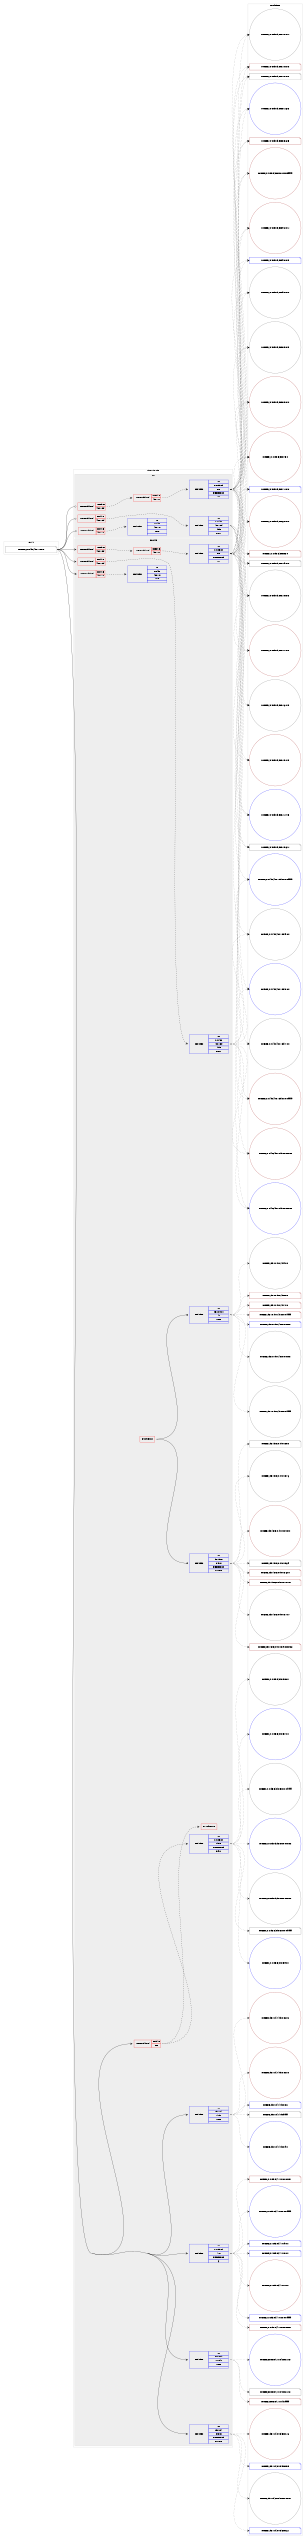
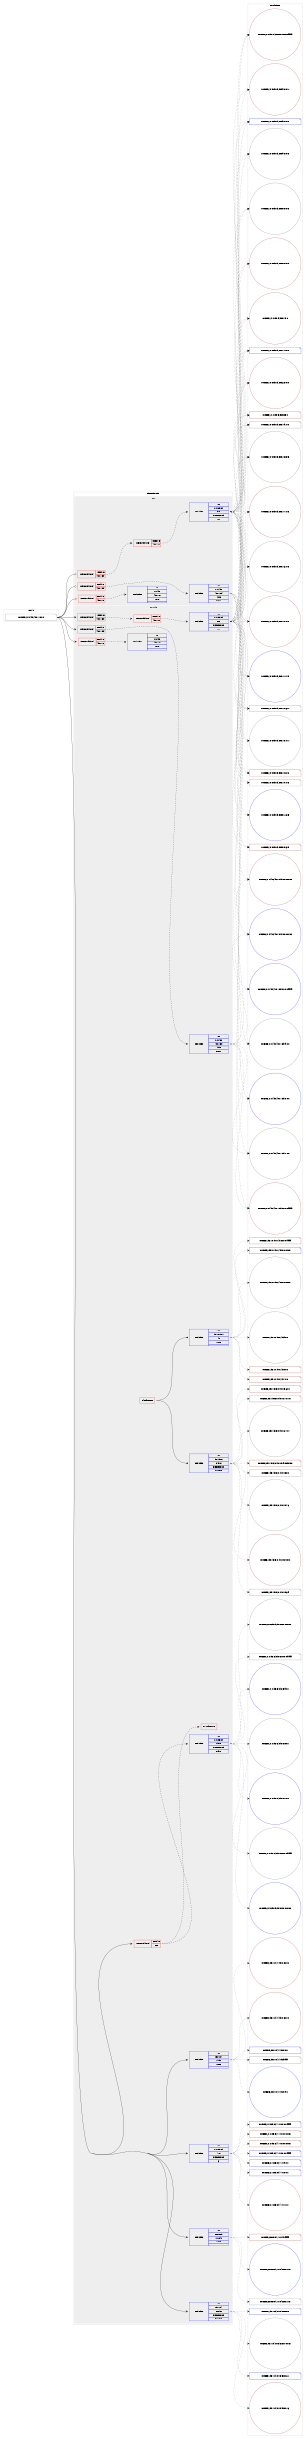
  digraph {
    compound=true
    concentrate=true
    fontname=Helvetica
    fontsize=10
    newrank=true
    rankdir=LR
    ranksep=1.5
    node [color=blue fontname=Helvetica fontsize=10 shape=circle]
    edge [arrowhead=vee headport=w style=dotted tailport=e weight=100]
    n1 [color=gray40 label="portage://sys-libs/libcxx-8.0.1" shape=note width=4]
    n2 [label=<<TABLE BORDER="0" CELLBORDER="1" CELLSPACING="0" CELLPADDING="4" WIDTH="220"><TR><TD ROWSPAN="6" CELLPADDING="30">pack_dep</TD></TR><TR><TD WIDTH="110">no</TD></TR><TR><TD>sys-devel</TD></TR><TR><TD>gcc</TD></TR><TR><TD>greaterequal</TD></TR><TR><TD>4.7</TD></TR></TABLE>> shape=none]
    n3 [color=red label=<<TABLE BORDER="0" CELLBORDER="1" CELLSPACING="0" CELLPADDING="4"><TR><TD ROWSPAN="3" CELLPADDING="10">use_conditional</TD></TR><TR><TD>negative</TD></TR><TR><TD>libcxxrt</TD></TR></TABLE>> shape=none]
    n4 [color=red label=<<TABLE BORDER="0" CELLBORDER="1" CELLSPACING="0" CELLPADDING="4"><TR><TD ROWSPAN="3" CELLPADDING="10">use_conditional</TD></TR><TR><TD>negative</TD></TR><TR><TD>libcxxabi</TD></TR></TABLE>> shape=none]
    n5 [label=<<TABLE BORDER="0" CELLBORDER="1" CELLSPACING="0" CELLPADDING="4" WIDTH="220"><TR><TD ROWSPAN="6" CELLPADDING="30">pack_dep</TD></TR><TR><TD WIDTH="110">no</TD></TR><TR><TD>sys-libs</TD></TR><TR><TD>libcxxabi</TD></TR><TR><TD>tilde</TD></TR><TR><TD>8.0.1</TD></TR></TABLE>> shape=none]
    n6 [color=red label=<<TABLE BORDER="0" CELLBORDER="1" CELLSPACING="0" CELLPADDING="4"><TR><TD ROWSPAN="3" CELLPADDING="10">use_conditional</TD></TR><TR><TD>positive</TD></TR><TR><TD>libcxxabi</TD></TR></TABLE>> shape=none]
    n7 [label=<<TABLE BORDER="0" CELLBORDER="1" CELLSPACING="0" CELLPADDING="4" WIDTH="220"><TR><TD ROWSPAN="6" CELLPADDING="30">pack_dep</TD></TR><TR><TD WIDTH="110">no</TD></TR><TR><TD>sys-libs</TD></TR><TR><TD>libcxxrt</TD></TR><TR><TD>none</TD></TR><TR><TD></TD></TR></TABLE>> shape=none]
    n8 [color=red label=<<TABLE BORDER="0" CELLBORDER="1" CELLSPACING="0" CELLPADDING="4"><TR><TD ROWSPAN="3" CELLPADDING="10">use_conditional</TD></TR><TR><TD>positive</TD></TR><TR><TD>libcxxrt</TD></TR></TABLE>> shape=none]
    n9 [label=<<TABLE BORDER="0" CELLBORDER="1" CELLSPACING="0" CELLPADDING="4" WIDTH="220"><TR><TD ROWSPAN="6" CELLPADDING="30">pack_dep</TD></TR><TR><TD WIDTH="110">no</TD></TR><TR><TD>sys-devel</TD></TR><TR><TD>clang</TD></TR><TR><TD>greaterequal</TD></TR><TR><TD>3.9.0</TD></TR></TABLE>> shape=none]
    n10 [label=<<TABLE BORDER="0" CELLBORDER="1" CELLSPACING="0" CELLPADDING="4" WIDTH="220"><TR><TD ROWSPAN="6" CELLPADDING="30">pack_dep</TD></TR><TR><TD WIDTH="110">no</TD></TR><TR><TD>dev-lang</TD></TR><TR><TD>python</TD></TR><TR><TD>greaterequal</TD></TR><TR><TD>2.7.5-r2</TD></TR></TABLE>> shape=none]
    n11 [label=<<TABLE BORDER="0" CELLBORDER="1" CELLSPACING="0" CELLPADDING="4" WIDTH="220"><TR><TD ROWSPAN="6" CELLPADDING="30">pack_dep</TD></TR><TR><TD WIDTH="110">no</TD></TR><TR><TD>dev-python</TD></TR><TR><TD>lit</TD></TR><TR><TD>none</TD></TR><TR><TD></TD></TR></TABLE>> shape=none]
    n12 [color=red label=<<TABLE BORDER="0" CELLBORDER="1" CELLSPACING="0" CELLPADDING="4"><TR><TD CELLPADDING="10">all_of_group</TD></TR></TABLE>> shape=none]
    n13 [color=red label=<<TABLE BORDER="0" CELLBORDER="1" CELLSPACING="0" CELLPADDING="4"><TR><TD CELLPADDING="10">any_of_group</TD></TR></TABLE>> shape=none]
    n14 [color=red label=<<TABLE BORDER="0" CELLBORDER="1" CELLSPACING="0" CELLPADDING="4"><TR><TD ROWSPAN="3" CELLPADDING="10">use_conditional</TD></TR><TR><TD>positive</TD></TR><TR><TD>test</TD></TR></TABLE>> shape=none]
    n15 [label=<<TABLE BORDER="0" CELLBORDER="1" CELLSPACING="0" CELLPADDING="4" WIDTH="220"><TR><TD ROWSPAN="6" CELLPADDING="30">pack_dep</TD></TR><TR><TD WIDTH="110">no</TD></TR><TR><TD>app-arch</TD></TR><TR><TD>xz-utils</TD></TR><TR><TD>none</TD></TR><TR><TD></TD></TR></TABLE>> shape=none]
    n16 [label=<<TABLE BORDER="0" CELLBORDER="1" CELLSPACING="0" CELLPADDING="4" WIDTH="220"><TR><TD ROWSPAN="6" CELLPADDING="30">pack_dep</TD></TR><TR><TD WIDTH="110">no</TD></TR><TR><TD>dev-util</TD></TR><TR><TD>cmake</TD></TR><TR><TD>greaterequal</TD></TR><TR><TD>3.7.0-r1</TD></TR></TABLE>> shape=none]
    n17 [label=<<TABLE BORDER="0" CELLBORDER="1" CELLSPACING="0" CELLPADDING="4" WIDTH="220"><TR><TD ROWSPAN="6" CELLPADDING="30">pack_dep</TD></TR><TR><TD WIDTH="110">no</TD></TR><TR><TD>dev-util</TD></TR><TR><TD>ninja</TD></TR><TR><TD>none</TD></TR><TR><TD></TD></TR></TABLE>> shape=none]
    n18 [label=<<TABLE BORDER="0" CELLBORDER="1" CELLSPACING="0" CELLPADDING="4" WIDTH="220"><TR><TD ROWSPAN="6" CELLPADDING="30">pack_dep</TD></TR><TR><TD WIDTH="110">no</TD></TR><TR><TD>sys-devel</TD></TR><TR><TD>llvm</TD></TR><TR><TD>greaterequal</TD></TR><TR><TD>6</TD></TR></TABLE>> shape=none]
    n19 [label=<<TABLE BORDER="0" CELLBORDER="1" CELLSPACING="0" CELLPADDING="4" WIDTH="220"><TR><TD ROWSPAN="6" CELLPADDING="30">pack_dep</TD></TR><TR><TD WIDTH="110">no</TD></TR><TR><TD>sys-devel</TD></TR><TR><TD>gcc</TD></TR><TR><TD>greaterequal</TD></TR><TR><TD>4.7</TD></TR></TABLE>> shape=none]
    n20 [color=red label=<<TABLE BORDER="0" CELLBORDER="1" CELLSPACING="0" CELLPADDING="4"><TR><TD ROWSPAN="3" CELLPADDING="10">use_conditional</TD></TR><TR><TD>negative</TD></TR><TR><TD>libcxxrt</TD></TR></TABLE>> shape=none]
    n21 [color=red label=<<TABLE BORDER="0" CELLBORDER="1" CELLSPACING="0" CELLPADDING="4"><TR><TD ROWSPAN="3" CELLPADDING="10">use_conditional</TD></TR><TR><TD>negative</TD></TR><TR><TD>libcxxabi</TD></TR></TABLE>> shape=none]
    n22 [label=<<TABLE BORDER="0" CELLBORDER="1" CELLSPACING="0" CELLPADDING="4" WIDTH="220"><TR><TD ROWSPAN="6" CELLPADDING="30">pack_dep</TD></TR><TR><TD WIDTH="110">no</TD></TR><TR><TD>sys-libs</TD></TR><TR><TD>libcxxabi</TD></TR><TR><TD>tilde</TD></TR><TR><TD>8.0.1</TD></TR></TABLE>> shape=none]
    n23 [color=red label=<<TABLE BORDER="0" CELLBORDER="1" CELLSPACING="0" CELLPADDING="4"><TR><TD ROWSPAN="3" CELLPADDING="10">use_conditional</TD></TR><TR><TD>positive</TD></TR><TR><TD>libcxxabi</TD></TR></TABLE>> shape=none]
    n24 [label=<<TABLE BORDER="0" CELLBORDER="1" CELLSPACING="0" CELLPADDING="4" WIDTH="220"><TR><TD ROWSPAN="6" CELLPADDING="30">pack_dep</TD></TR><TR><TD WIDTH="110">no</TD></TR><TR><TD>sys-libs</TD></TR><TR><TD>libcxxrt</TD></TR><TR><TD>none</TD></TR><TR><TD></TD></TR></TABLE>> shape=none]
    n25 [color=red label=<<TABLE BORDER="0" CELLBORDER="1" CELLSPACING="0" CELLPADDING="4"><TR><TD ROWSPAN="3" CELLPADDING="10">use_conditional</TD></TR><TR><TD>positive</TD></TR><TR><TD>libcxxrt</TD></TR></TABLE>> shape=none]
    n26 [color=brown label="portage://sys-devel/gcc-9.2.0-r4" width=4]
    n27 [label="portage://sys-devel/gcc-9.2.0-r3" shape=note width=4]
    n28 [color=gray40 label="portage://sys-devel/gcc-9.2.0-r2" width=4]
    n29 [color=gray40 label="portage://sys-devel/gcc-8.3.0-r3" width=4]
    n30 [color=brown label="portage://sys-devel/gcc-8.3.0-r1" width=4]
    n31 [color=brown label="portage://sys-devel/gcc-7.5.0" width=4]
    n32 [label="portage://sys-devel/gcc-7.4.0-r2" shape=note width=4]
    n33 [color=brown label="portage://sys-devel/gcc-6.5.0-r1" width=4]
    n34 [color=brown label="portage://sys-devel/gcc-5.5.0" shape=note width=4]
    n35 [color=gray40 label="portage://sys-devel/gcc-4.9.4-r1" shape=note width=4]
    n36 [color=gray40 label="portage://sys-devel/gcc-4.8.5-r3" width=4]
    n37 [color=brown label="portage://sys-devel/gcc-4.7.4-r3" width=4]
    n38 [color=gray40 label="portage://sys-devel/gcc-4.6.4-r3" width=4]
    n39 [color=brown label="portage://sys-devel/gcc-4.5.4-r3" width=4]
    n40 [label="portage://sys-devel/gcc-4.4.7-r3" width=4]
    n41 [color=gray40 label="portage://sys-devel/gcc-4.3.6-r4" shape=note width=4]
    n42 [color=gray40 label="portage://sys-devel/gcc-4.2.4-r4" width=4]
    n43 [color=brown label="portage://sys-devel/gcc-4.1.2-r2" shape=note width=4]
    n44 [color=gray40 label="portage://sys-devel/gcc-4.0.4-r3" shape=note width=4]
    n45 [label="portage://sys-devel/gcc-3.4.6-r5" width=4]
    n46 [color=brown label="portage://sys-devel/gcc-3.3.6-r5" shape=note width=4]
    n47 [color=brown label="portage://sys-devel/gcc-10.0.1_pre9999" width=4]
    n48 [color=gray40 label="portage://sys-libs/libcxxabi-9.0.1" width=4]
    n49 [label="portage://sys-libs/libcxxabi-8.0.1" width=4]
    n50 [color=gray40 label="portage://sys-libs/libcxxabi-7.1.0" width=4]
    n51 [color=brown label="portage://sys-libs/libcxxabi-11.0.0.9999" width=4]
    n52 [color=brown label="portage://sys-libs/libcxxabi-10.0.0_rc2" width=4]
    n53 [label="portage://sys-libs/libcxxabi-10.0.0_rc1" width=4]
    n54 [label="portage://sys-libs/libcxxabi-10.0.0.9999" width=4]
    n55 [label="portage://sys-devel/clang-9.0.1" width=4]
    n56 [color=gray40 label="portage://sys-devel/clang-8.0.1" width=4]
    n57 [label="portage://sys-devel/clang-7.1.0" width=4]
    n58 [color=gray40 label="portage://sys-devel/clang-11.0.0.9999" width=4]
    n59 [label="portage://sys-devel/clang-10.0.0_rc2" width=4]
    n60 [color=gray40 label="portage://sys-devel/clang-10.0.0_rc1" width=4]
    n61 [color=gray40 label="portage://sys-devel/clang-10.0.0.9999" shape=note width=4]
    n62 [color=brown label="portage://dev-lang/python-3.9.0_alpha2" shape=note width=4]
    n63 [color=gray40 label="portage://dev-lang/python-3.8.1" shape=note width=4]
    n64 [color=gray40 label="portage://dev-lang/python-3.7.6" width=4]
    n65 [color=brown label="portage://dev-lang/python-3.7.5-r1" width=4]
    n66 [color=gray40 label="portage://dev-lang/python-3.6.9" shape=note width=4]
    n67 [color=brown label="portage://dev-lang/python-3.6.10" shape=note width=4]
    n68 [color=brown label="portage://dev-lang/python-2.7.17-r1" shape=note width=4]
    n69 [color=gray40 label="portage://dev-lang/python-2.7.17" width=4]
    n70 [color=gray40 label="portage://dev-python/lit-9.0.1" width=4]
    n71 [color=brown label="portage://dev-python/lit-8.0.1" shape=note width=4]
    n72 [color=brown label="portage://dev-python/lit-7.1.0" shape=note width=4]
    n73 [color=brown label="portage://dev-python/lit-11.0.0.9999" shape=note width=4]
    n74 [label="portage://dev-python/lit-10.0.0_rc2" shape=note width=4]
    n75 [color=gray40 label="portage://dev-python/lit-10.0.0_rc1" width=4]
-   n76 [color=gray40 label="portage://dev-python/lit-10.0.0.9999" width=4]
    n77 [color=brown label="portage://app-arch/xz-utils-9999" shape=note width=4]
    n78 [label="portage://app-arch/xz-utils-5.2.4-r3" width=4]
    n79 [color=gray40 label="portage://app-arch/xz-utils-5.2.4-r2" shape=note width=4]
    n80 [color=gray40 label="portage://dev-util/cmake-3.17.0_rc1" width=4]
    n81 [label="portage://dev-util/cmake-3.16.4" shape=note width=4]
    n82 [color=brown label="portage://dev-util/cmake-3.14.6" width=4]
    n83 [label="portage://dev-util/cmake-3.13.5" shape=note width=4]
    n84 [color=gray40 label="portage://dev-util/ninja-9999" shape=note width=4]
    n85 [label="portage://dev-util/ninja-1.9.0" width=4]
    n86 [color=brown label="portage://dev-util/ninja-1.8.2-r2" width=4]
    n87 [color=brown label="portage://dev-util/ninja-1.8.2-r1" width=4]
    n88 [label="portage://dev-util/ninja-1.8.2" shape=note width=4]
    n89 [label="portage://sys-devel/llvm-9.0.1" shape=note width=4]
    n90 [label="portage://sys-devel/llvm-8.0.1" shape=note width=4]
    n91 [color=brown label="portage://sys-devel/llvm-7.1.0" width=4]
    n92 [label="portage://sys-devel/llvm-11.0.0.9999" shape=note width=4]
    n93 [color=brown label="portage://sys-devel/llvm-10.0.0_rc2" shape=note width=4]
    n94 [color=brown label="portage://sys-devel/llvm-10.0.0_rc1" shape=note width=4]
-   n95 [label="portage://sys-devel/llvm-10.0.0.9999" width=4]
+   n95 [label="portage://sys-devel/llvm-10.0.0.9999" shape=note width=4]
    subgraph cluster_1 {
      color=gray
      label=<<i>ebuild</i>>
      rank=same
      n1
    }
    subgraph cluster_2 {
      color=gray
      label=<<i>dependencies</i>>
      subgraph cluster_3 {
        color=gray
        fillcolor="#eeeeee"
        label=<<i>compile</i>>
        style=filled
        subgraph sub_4 {
          color=gray
          fillcolor="#eeeeee"
          label=<<i>compile</i>>
          style=filled
          n4
          subgraph sub_5 {
            color=gray
            fillcolor="#eeeeee"
            label=<<i>compile</i>>
            style=filled
            n3
            subgraph sub_6 {
              color=gray
              fillcolor="#eeeeee"
              label=<<i>compile</i>>
              style=filled
              n2
            }
          }
        }
        subgraph sub_7 {
          color=gray
          fillcolor="#eeeeee"
          label=<<i>compile</i>>
          style=filled
          n6
          subgraph sub_8 {
            color=gray
            fillcolor="#eeeeee"
            label=<<i>compile</i>>
            style=filled
            n5
          }
        }
        subgraph sub_9 {
          color=gray
          fillcolor="#eeeeee"
          label=<<i>compile</i>>
          style=filled
          n8
          subgraph sub_10 {
            color=gray
            fillcolor="#eeeeee"
            label=<<i>compile</i>>
            style=filled
            n7
          }
        }
        subgraph sub_11 {
          color=gray
          fillcolor="#eeeeee"
          label=<<i>compile</i>>
          style=filled
          n14
          subgraph sub_12 {
            color=gray
            fillcolor="#eeeeee"
            label=<<i>compile</i>>
            style=filled
            n9
          }
          subgraph sub_13 {
            color=gray
            fillcolor="#eeeeee"
            label=<<i>compile</i>>
            style=filled
            n13
            subgraph sub_14 {
              color=gray
              fillcolor="#eeeeee"
              label=<<i>compile</i>>
              style=filled
              n12
              subgraph sub_15 {
                color=gray
                fillcolor="#eeeeee"
                label=<<i>compile</i>>
                style=filled
                n10
              }
              subgraph sub_16 {
                color=gray
                fillcolor="#eeeeee"
                label=<<i>compile</i>>
                style=filled
                n11
              }
            }
          }
        }
        subgraph sub_17 {
          color=gray
          fillcolor="#eeeeee"
          label=<<i>compile</i>>
          style=filled
          n15
        }
        subgraph sub_18 {
          color=gray
          fillcolor="#eeeeee"
          label=<<i>compile</i>>
          style=filled
          n16
        }
        subgraph sub_19 {
          color=gray
          fillcolor="#eeeeee"
          label=<<i>compile</i>>
          style=filled
          n17
        }
        subgraph sub_20 {
          color=gray
          fillcolor="#eeeeee"
          label=<<i>compile</i>>
          style=filled
          n18
        }
      }
      subgraph cluster_21 {
        color=gray
        fillcolor="#eeeeee"
        label=<<i>compile and run</i>>
        style=filled
      }
      subgraph cluster_22 {
        color=gray
        fillcolor="#eeeeee"
        label=<<i>run</i>>
        style=filled
        subgraph sub_23 {
          color=gray
          fillcolor="#eeeeee"
          label=<<i>run</i>>
          style=filled
          n21
          subgraph sub_24 {
            color=gray
            fillcolor="#eeeeee"
            label=<<i>run</i>>
            style=filled
            n20
            subgraph sub_25 {
              color=gray
              fillcolor="#eeeeee"
              label=<<i>run</i>>
              style=filled
              n19
            }
          }
        }
        subgraph sub_26 {
          color=gray
          fillcolor="#eeeeee"
          label=<<i>run</i>>
          style=filled
          n23
          subgraph sub_27 {
            color=gray
            fillcolor="#eeeeee"
            label=<<i>run</i>>
            style=filled
            n22
          }
        }
        subgraph sub_28 {
          color=gray
          fillcolor="#eeeeee"
          label=<<i>run</i>>
          style=filled
          n25
          subgraph sub_29 {
            color=gray
            fillcolor="#eeeeee"
            label=<<i>run</i>>
            style=filled
            n24
          }
        }
      }
    }
    subgraph cluster_30 {
      color=gray
      label=<<i>candidates</i>>
      rank=same
      subgraph sub_31 {
        color=black
        label=<<i>candidates</i>>
        nodesep=1
        rank=same
        n26
        n27
        n28
        n29
        n30
        n31
        n32
        n33
        n34
        n35
        n36
        n37
        n38
        n39
        n40
        n41
        n42
        n43
        n44
        n45
        n46
        n47
      }
      subgraph sub_32 {
        color=black
        label=<<i>candidates</i>>
        nodesep=1
        rank=same
        n48
        n49
        n50
        n51
        n52
        n53
        n54
      }
      subgraph sub_33 {
        color=black
        label=<<i>candidates</i>>
        nodesep=1
        rank=same
      }
      subgraph sub_34 {
        color=black
        label=<<i>candidates</i>>
        nodesep=1
        rank=same
        n55
        n56
        n57
        n58
        n59
        n60
        n61
      }
      subgraph sub_35 {
        color=black
        label=<<i>candidates</i>>
        nodesep=1
        rank=same
        n62
        n63
        n64
        n65
        n66
        n67
        n68
        n69
      }
      subgraph sub_36 {
        color=black
        label=<<i>candidates</i>>
        nodesep=1
        rank=same
        n70
        n71
        n72
        n73
        n74
        n75
-       n76
      }
      subgraph sub_37 {
        color=black
        label=<<i>candidates</i>>
        nodesep=1
        rank=same
        n77
        n78
        n79
      }
      subgraph sub_38 {
        color=black
        label=<<i>candidates</i>>
        nodesep=1
        rank=same
        n80
        n81
        n82
        n83
      }
      subgraph sub_39 {
        color=black
        label=<<i>candidates</i>>
        nodesep=1
        rank=same
        n84
        n85
        n86
        n87
        n88
      }
      subgraph sub_40 {
        color=black
        label=<<i>candidates</i>>
        nodesep=1
        rank=same
        n89
        n90
        n91
        n92
        n93
        n94
        n95
      }
      subgraph sub_41 {
        color=black
        label=<<i>candidates</i>>
        nodesep=1
        rank=same
        n26
        n27
        n28
        n29
        n30
        n31
        n32
        n33
        n34
        n35
        n36
        n37
        n38
        n39
        n40
        n41
        n42
        n43
        n44
        n45
        n46
        n47
      }
      subgraph sub_42 {
        color=black
        label=<<i>candidates</i>>
        nodesep=1
        rank=same
        n48
        n49
        n50
        n51
        n52
        n53
        n54
      }
      subgraph sub_43 {
        color=black
        label=<<i>candidates</i>>
        nodesep=1
        rank=same
      }
    }
    n1 -> n4 [style=solid weight=20]
    n1 -> n6 [style=solid weight=20]
    n1 -> n8 [style=solid weight=20]
    n1 -> n14 [style=solid weight=20]
    n1 -> n15 [style=solid weight=20]
    n1 -> n16 [style=solid weight=20]
    n1 -> n17 [style=solid weight=20]
    n1 -> n18 [style=solid weight=20]
    n1 -> n21 [arrowhead=odot style=solid weight=20]
    n1 -> n23 [arrowhead=odot style=solid weight=20]
    n1 -> n25 [arrowhead=odot style=solid weight=20]
    n2 -> n26
    n2 -> n27
    n2 -> n28
    n2 -> n29
    n2 -> n30
    n2 -> n31
    n2 -> n32
    n2 -> n33
    n2 -> n34
    n2 -> n35
    n2 -> n36
    n2 -> n37
    n2 -> n38
    n2 -> n39
    n2 -> n40
    n2 -> n41
    n2 -> n42
    n2 -> n43
    n2 -> n44
    n2 -> n45
    n2 -> n46
    n2 -> n47
    n3 -> n2 [style=dashed weight=20]
    n4 -> n3 [style=dashed weight=20]
    n5 -> n48
    n5 -> n49
    n5 -> n50
    n5 -> n51
    n5 -> n52
    n5 -> n53
    n5 -> n54
    n6 -> n5 [style=dashed weight=20]
    n8 -> n7 [style=dashed weight=20]
    n9 -> n55
    n9 -> n56
    n9 -> n57
    n9 -> n58
    n9 -> n59
    n9 -> n60
    n9 -> n61
    n10 -> n62
    n10 -> n63
    n10 -> n64
    n10 -> n65
    n10 -> n66
    n10 -> n67
    n10 -> n68
    n10 -> n69
    n11 -> n70
    n11 -> n71
    n11 -> n72
    n11 -> n73
    n11 -> n74
    n11 -> n75
-   n11 -> n76
    n12 -> n10 [arrowhead=inv style=solid weight=20]
    n12 -> n11 [arrowhead=inv style=solid weight=20]
    n14 -> n9 [style=dashed weight=20]
    n14 -> n13 [style=dashed weight=20]
    n15 -> n77
    n15 -> n78
    n15 -> n79
    n16 -> n80
    n16 -> n81
    n16 -> n82
    n16 -> n83
    n17 -> n84
    n17 -> n85
    n17 -> n86
    n17 -> n87
    n17 -> n88
    n18 -> n89
    n18 -> n90
    n18 -> n91
    n18 -> n92
    n18 -> n93
    n18 -> n94
    n18 -> n95
    n19 -> n26
    n19 -> n27
    n19 -> n28
    n19 -> n29
    n19 -> n30
    n19 -> n31
    n19 -> n32
    n19 -> n33
    n19 -> n34
    n19 -> n35
    n19 -> n36
    n19 -> n37
    n19 -> n38
    n19 -> n39
    n19 -> n40
    n19 -> n41
    n19 -> n42
    n19 -> n43
    n19 -> n44
    n19 -> n45
    n19 -> n46
    n19 -> n47
    n20 -> n19 [style=dashed weight=20]
    n21 -> n20 [style=dashed weight=20]
    n22 -> n48
    n22 -> n49
    n22 -> n50
    n22 -> n51
    n22 -> n52
    n22 -> n53
    n22 -> n54
    n23 -> n22 [style=dashed weight=20]
    n25 -> n24 [style=dashed weight=20]
  }
